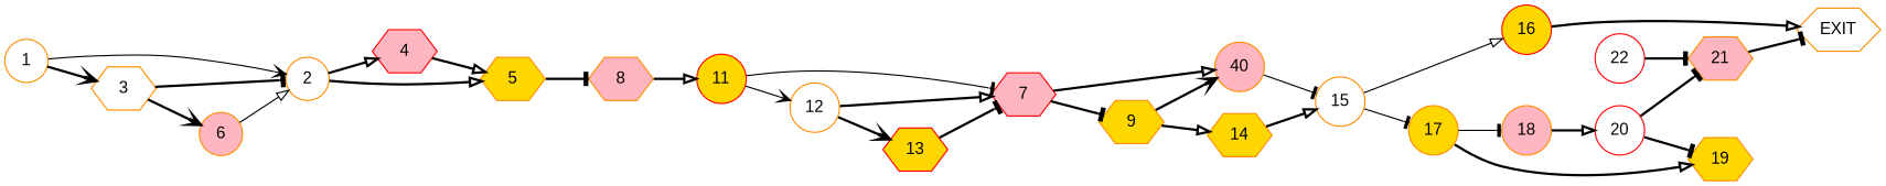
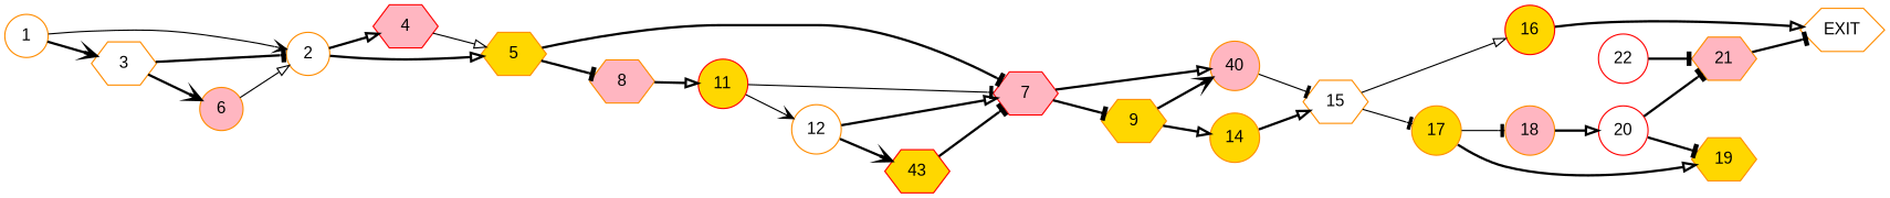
  digraph {
    fontname="Liberation Sans"
    rankdir=LR
    node [color=darkorange fillcolor=white fontname="Liberation Sans" shape=hexagon style=filled]
    edge [arrowhead=onormal fontname="Liberation Sans" style=bold]
    1 [shape=circle]
    2 [shape=circle]
    3
    22 [color=red shape=circle]
    21 [fillcolor=lightpink]
    n6 [label=EXIT]
    4 [color=red fillcolor=lightpink]
    5 [fillcolor=gold]
    6 [fillcolor=lightpink shape=circle]
    7 [color=red fillcolor=lightpink]
    8 [fillcolor=lightpink]
    9 [fillcolor=gold]
    n13 [fillcolor=lightpink label=40 shape=circle]
    11 [color=red fillcolor=gold shape=circle]
-   14 [fillcolor=gold]
-   15 [shape=circle]
+   14 [fillcolor=gold shape=circle]
+   15
    12 [shape=circle]
-   13 [color=red fillcolor=gold]
+   13 [color=red fillcolor=gold label=43]
    16 [color=red fillcolor=gold shape=circle]
    17 [fillcolor=gold shape=circle]
    18 [fillcolor=lightpink shape=circle]
    19 [fillcolor=gold]
    20 [color=red shape=circle]
    1 -> 2 [arrowhead=vee style=solid]
    1 -> 3 [arrowhead=vee]
    2 -> 4
    2 -> 5
    3 -> 2 [arrowhead=tee]
    3 -> 6 [arrowhead=vee]
    22 -> 21 [arrowhead=tee]
    21 -> n6 [arrowhead=tee]
-   4 -> 5
+   4 -> 5 [style=solid]
+   5 -> 7 [arrowhead=tee]
    5 -> 8 [arrowhead=tee]
    6 -> 2 [style=solid]
    7 -> 9 [arrowhead=tee]
    7 -> n13
    8 -> 11
    9 -> n13 [arrowhead=vee]
    9 -> 14
    n13 -> 15 [arrowhead=tee style=solid]
    11 -> 7 [arrowhead=tee style=solid]
    11 -> 12 [arrowhead=vee style=solid]
    14 -> 15
    15 -> 16 [style=solid]
    15 -> 17 [arrowhead=tee style=solid]
    12 -> 7
    12 -> 13 [arrowhead=vee]
    13 -> 7 [arrowhead=tee]
    16 -> n6
    17 -> 18 [arrowhead=tee style=solid]
    17 -> 19
    18 -> 20
    20 -> 21 [arrowhead=tee]
    20 -> 19 [arrowhead=tee]
  }
